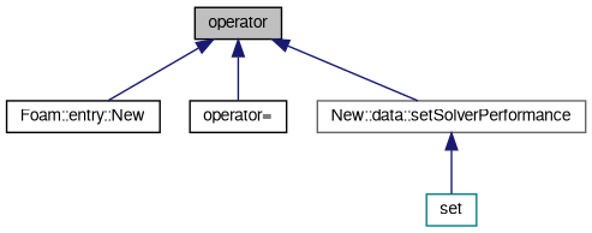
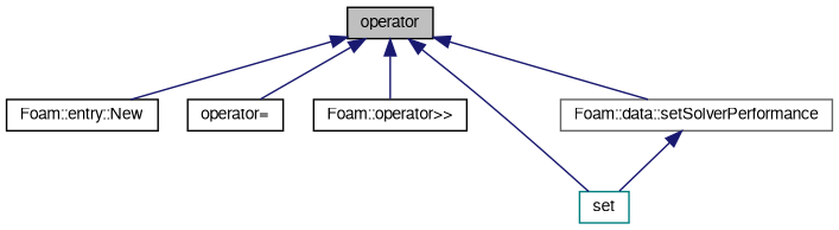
  digraph {
    rankdir=TB
    node [color=black fontname=FreeSans fontsize=10 shape=record]
    edge [color=midnightblue dir=back fontname=FreeSans fontsize=10 labelfontname=FreeSans labelfontsize=10 style=solid]
    n1 [fillcolor=grey75 fontcolor=black height=0.2 label=operator style=filled width=0.4]
    n2 [height=0.2 label="Foam::entry::New" width=0.4]
    n3 [height=0.2 label="operator=" width=0.4]
+   n4 [height=0.2 label="Foam::operator\>\>" width=0.4]
    n5 [color=teal height=0.2 label=set width=0.4]
-   n6 [color=gray40 height=0.2 label="New::data::setSolverPerformance" width=0.4]
+   n6 [color=gray40 height=0.2 label="Foam::data::setSolverPerformance" width=0.4]
    n1 -> n2
    n1 -> n3
+   n1 -> n4
+   n1 -> n5
    n1 -> n6
    n6 -> n5
  }
